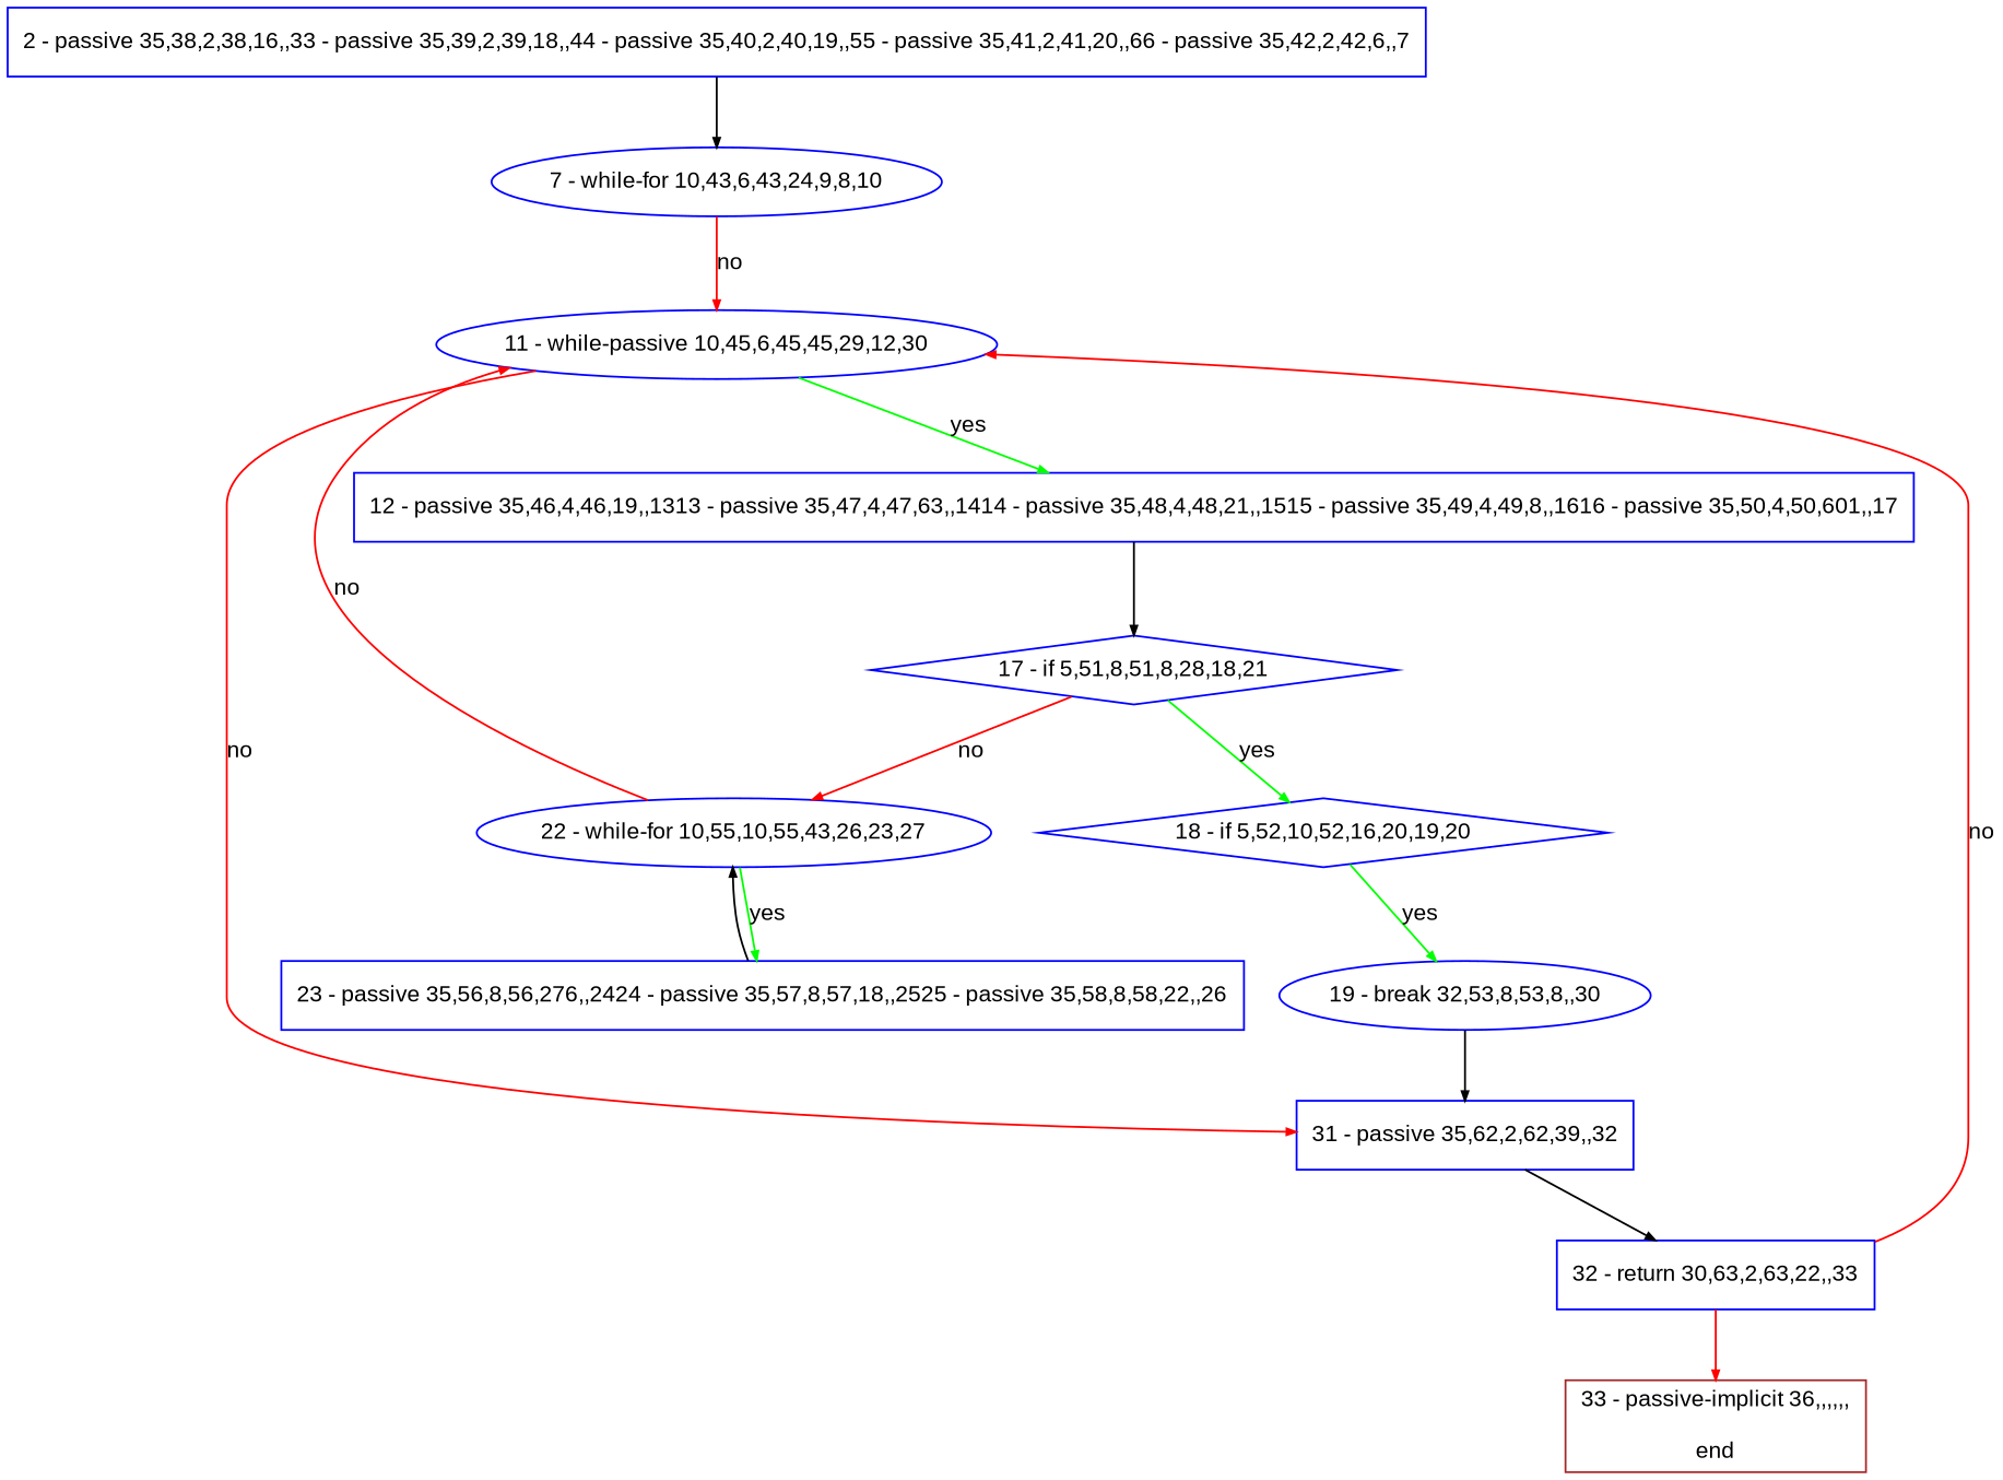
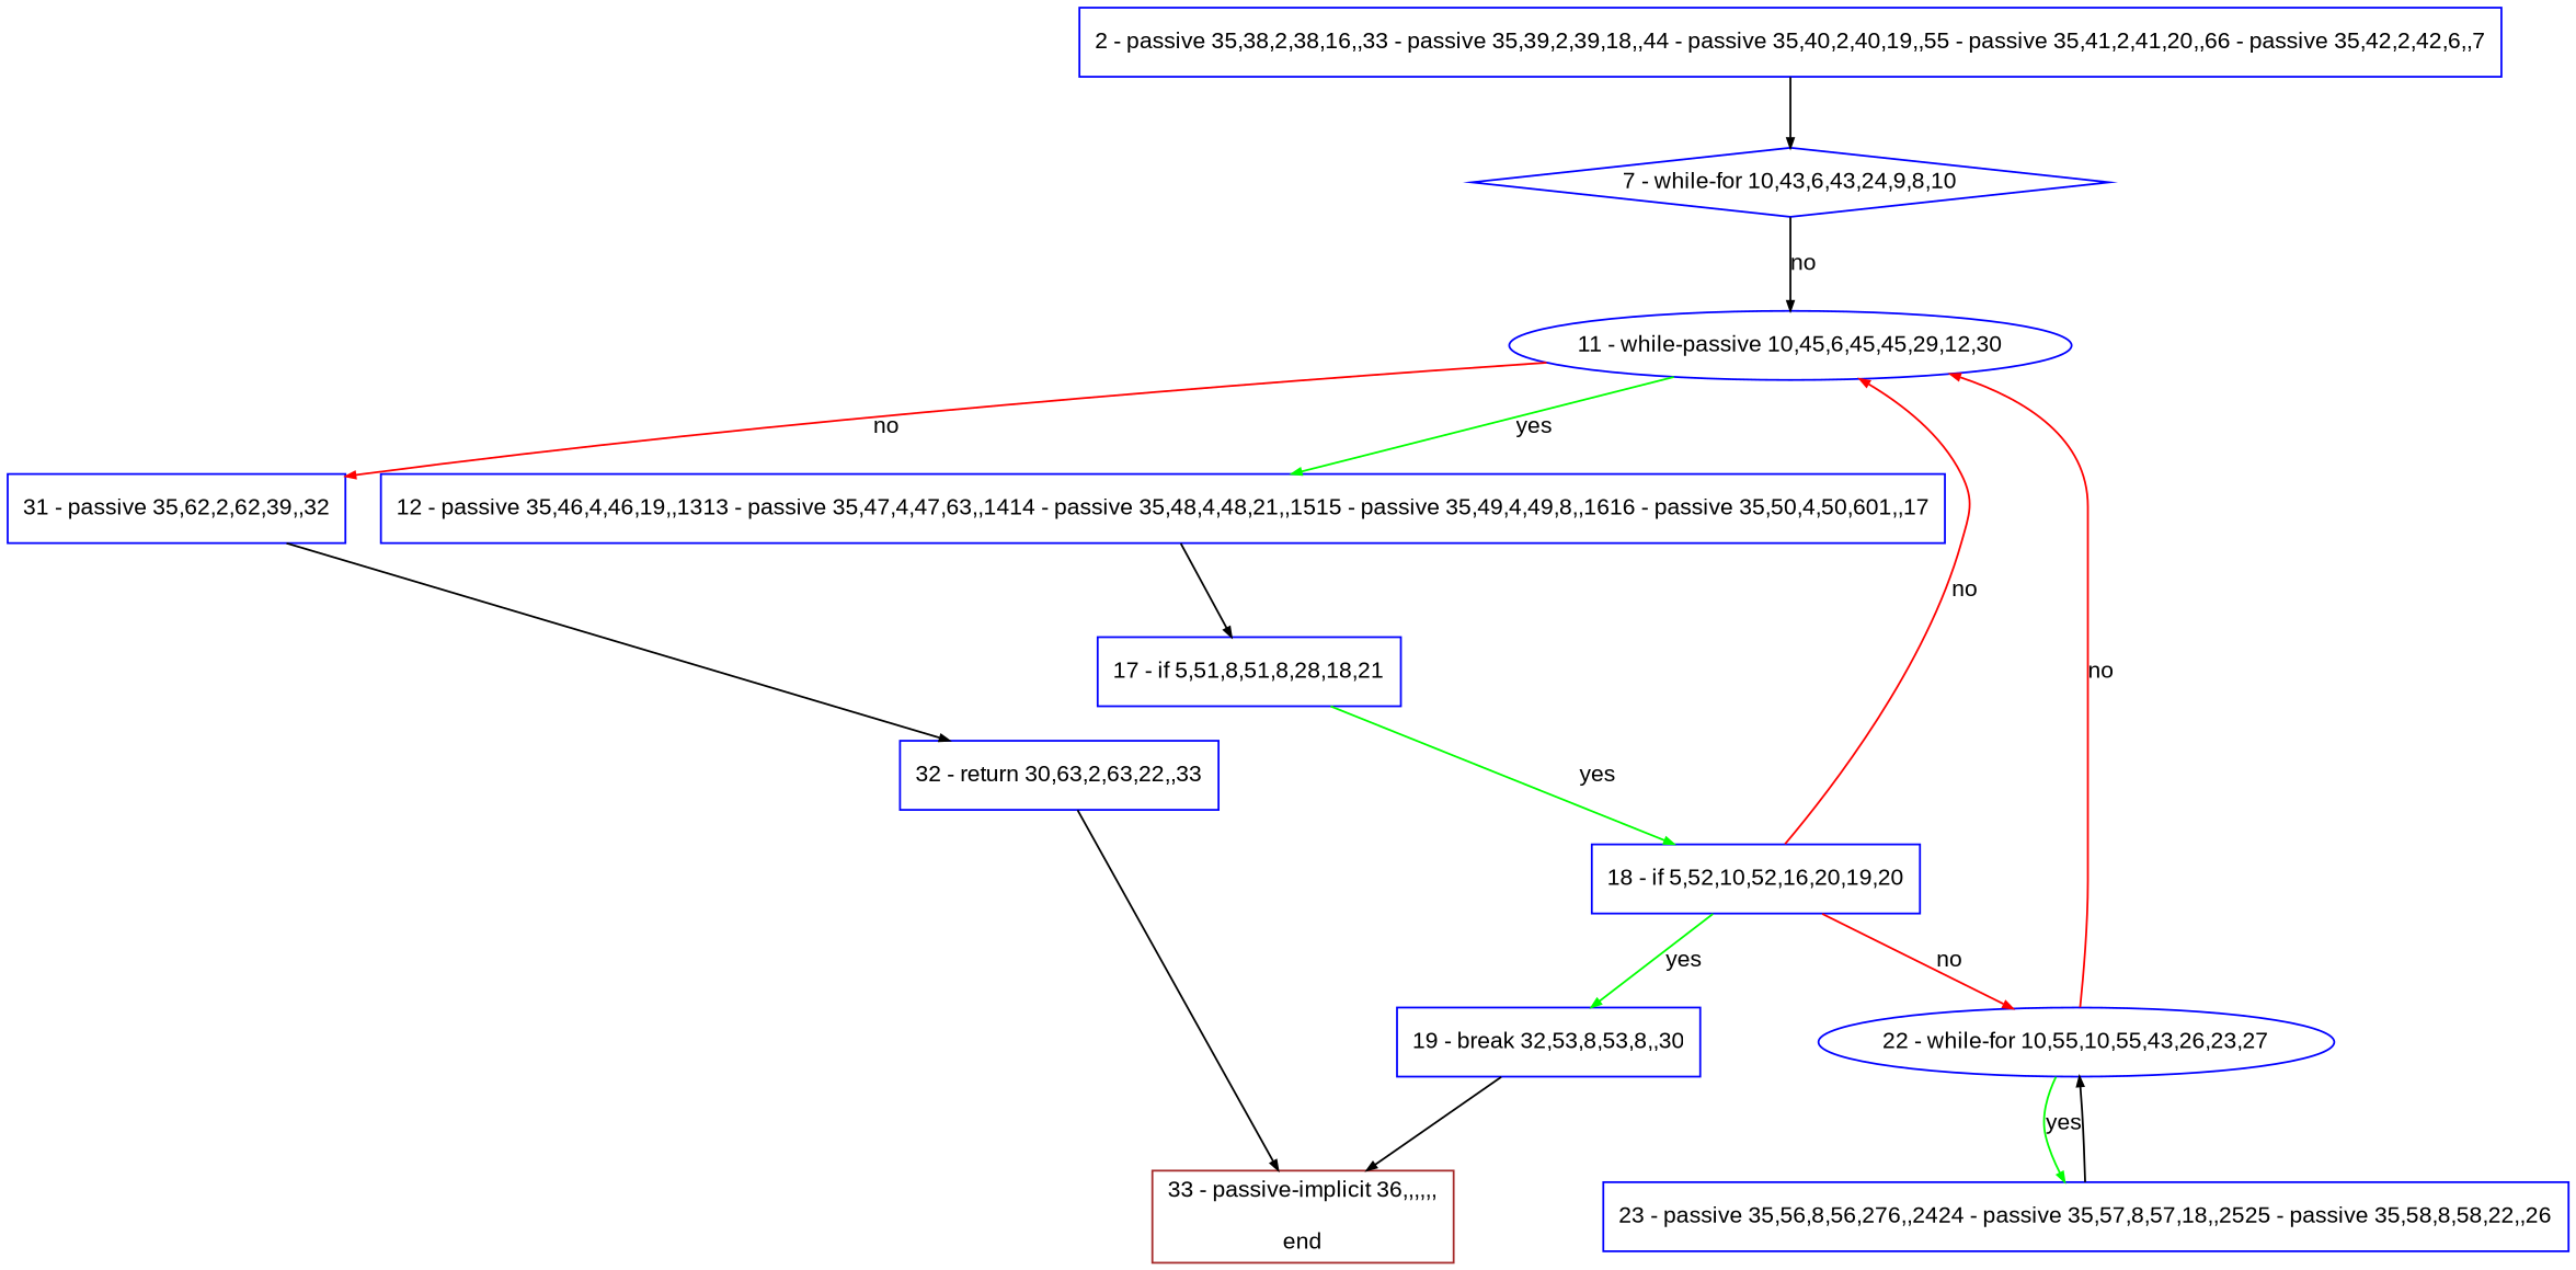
  digraph {
    bgcolor=white
    compound=true
    fillcolor="#FFFFCC"
    fontname=Arial
    fontsize=12
    pack=true
    packmode=clust
    style="rounded,filled"
    node [color="#0000ff" compound=true fillcolor="#ffffff" fixedsize=false fontname=Arial fontsize=12 node_initialized=no shape=box style=filled]
    edge [arrowhead=normal arrowsize=0.5 arrowtail=none color="#000000" compound=true dir=forward fontcolor=black fontname=Arial fontsize=12]
    n1 [label="2 - passive 35,38,2,38,16,,33 - passive 35,39,2,39,18,,44 - passive 35,40,2,40,19,,55 - passive 35,41,2,41,20,,66 - passive 35,42,2,42,6,,7"]
-   n2 [label="7 - while-for 10,43,6,43,24,9,8,10" shape=oval]
+   n2 [label="7 - while-for 10,43,6,43,24,9,8,10" shape=diamond]
    n3 [label="11 - while-passive 10,45,6,45,45,29,12,30" shape=oval]
    n4 [label="12 - passive 35,46,4,46,19,,1313 - passive 35,47,4,47,63,,1414 - passive 35,48,4,48,21,,1515 - passive 35,49,4,49,8,,1616 - passive 35,50,4,50,601,,17"]
    n5 [label="31 - passive 35,62,2,62,39,,32"]
-   n6 [label="17 - if 5,51,8,51,8,28,18,21" shape=diamond]
+   n6 [label="17 - if 5,51,8,51,8,28,18,21"]
    n7 [label="32 - return 30,63,2,63,22,,33"]
-   n8 [label="18 - if 5,52,10,52,16,20,19,20" shape=diamond]
+   n8 [label="18 - if 5,52,10,52,16,20,19,20"]
    n9 [label="22 - while-for 10,55,10,55,43,26,23,27" shape=oval]
    n10 [color="#a52a2a" label="33 - passive-implicit 36,,,,,,\n\nend"]
-   n11 [label="19 - break 32,53,8,53,8,,30" shape=ellipse]
+   n11 [label="19 - break 32,53,8,53,8,,30"]
    n12 [label="23 - passive 35,56,8,56,276,,2424 - passive 35,57,8,57,18,,2525 - passive 35,58,8,58,22,,26"]
    n1 -> n2
-   n2 -> n3 [color="#ff0000" label=no]
+   n2 -> n3 [label=no]
    n3 -> n4 [color="#00ff00" label=yes]
    n3 -> n5 [color="#ff0000" label=no]
    n4 -> n6
    n5 -> n7
    n6 -> n8 [color="#00ff00" label=yes]
-   n6 -> n9 [color="#ff0000" label=no]
-   n7 -> n10 [color="#ff0000"]
-   n7 -> n3 [color="#ff0000" label=no]
+   n8 -> n9 [color="#ff0000" label=no]
+   n7 -> n10
+   n8 -> n3 [color="#ff0000" label=no]
    n8 -> n11 [color="#00ff00" label=yes]
    n9 -> n3 [color="#ff0000" label=no]
    n9 -> n12 [color="#00ff00" label=yes]
-   n11 -> n5
+   n11 -> n10
    n12 -> n9
  }
